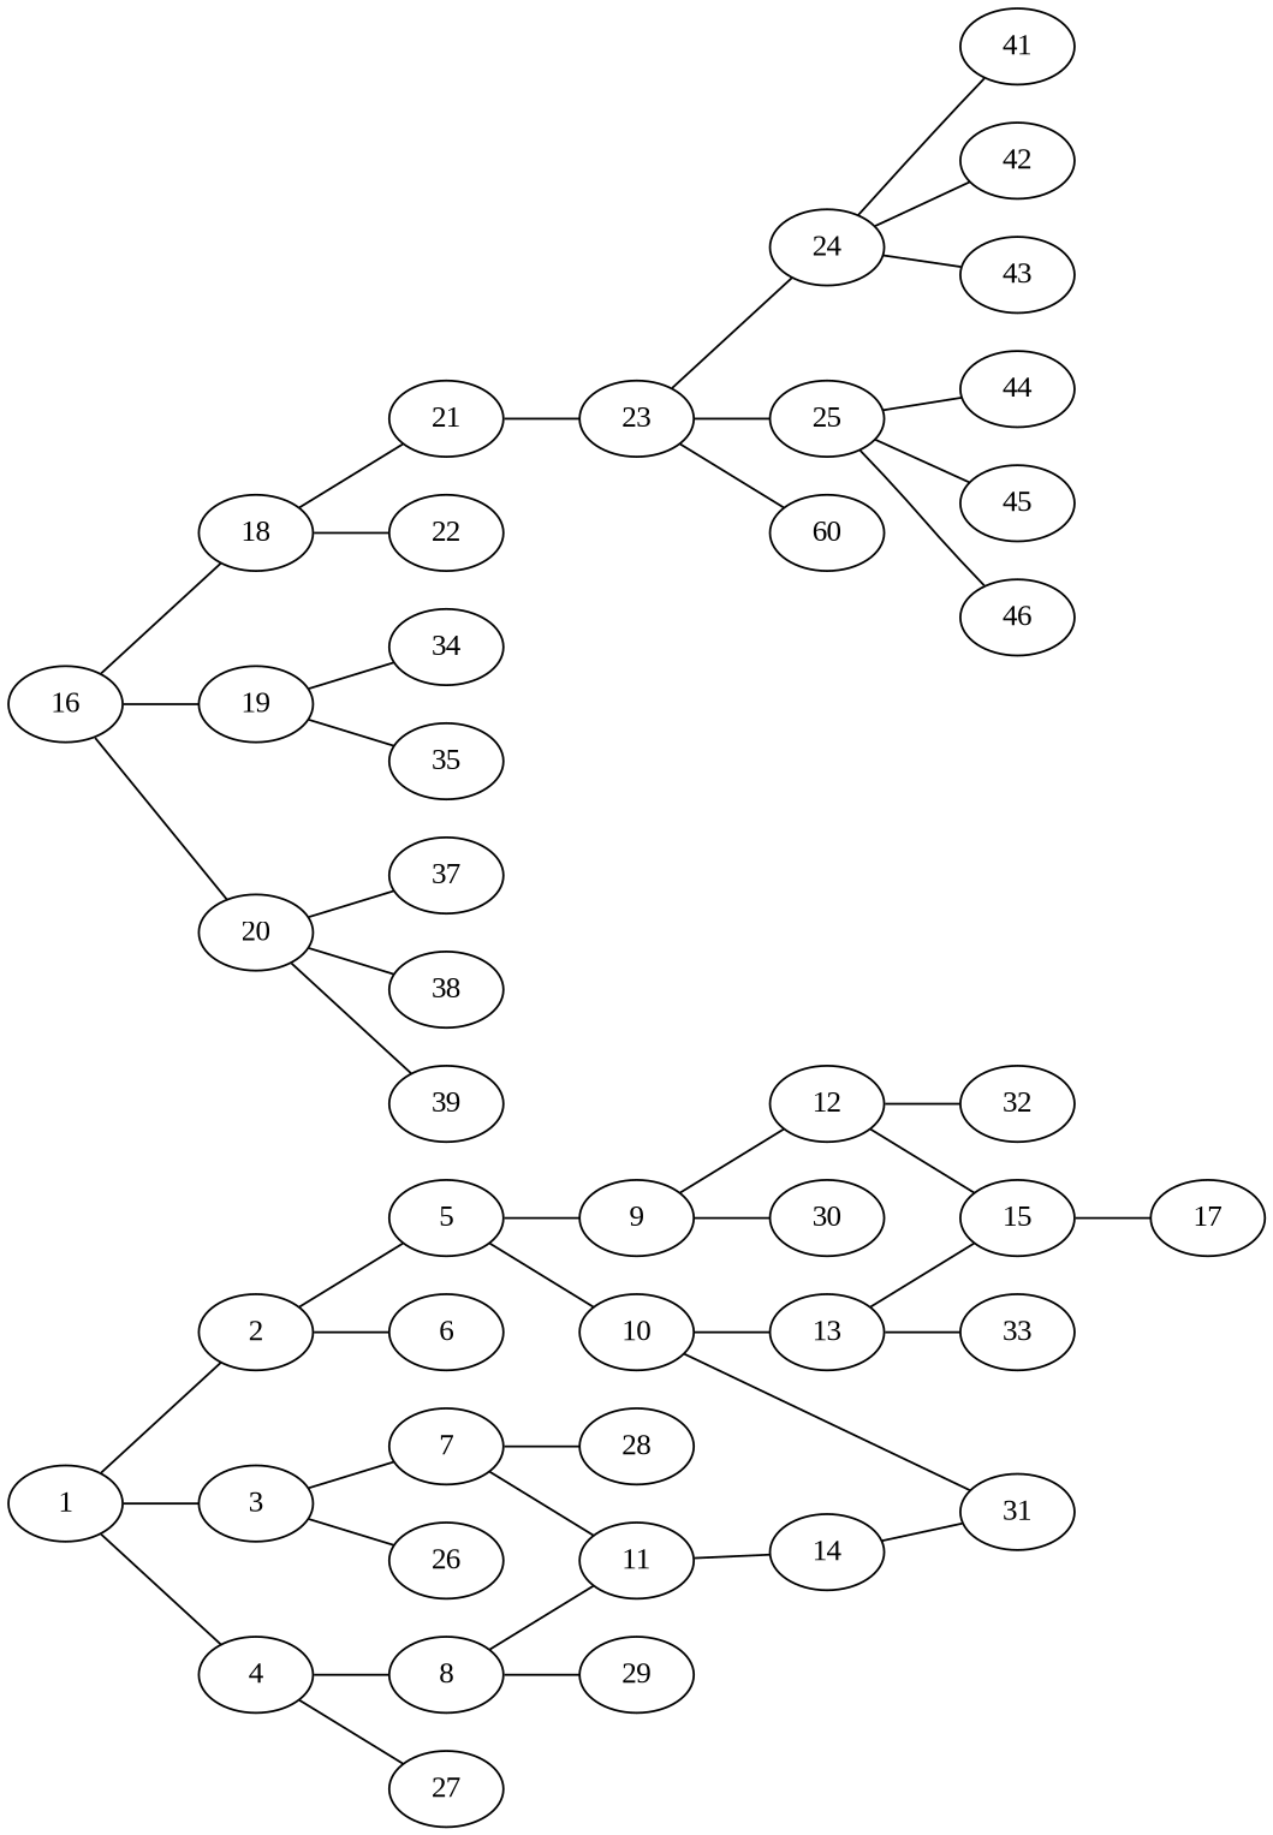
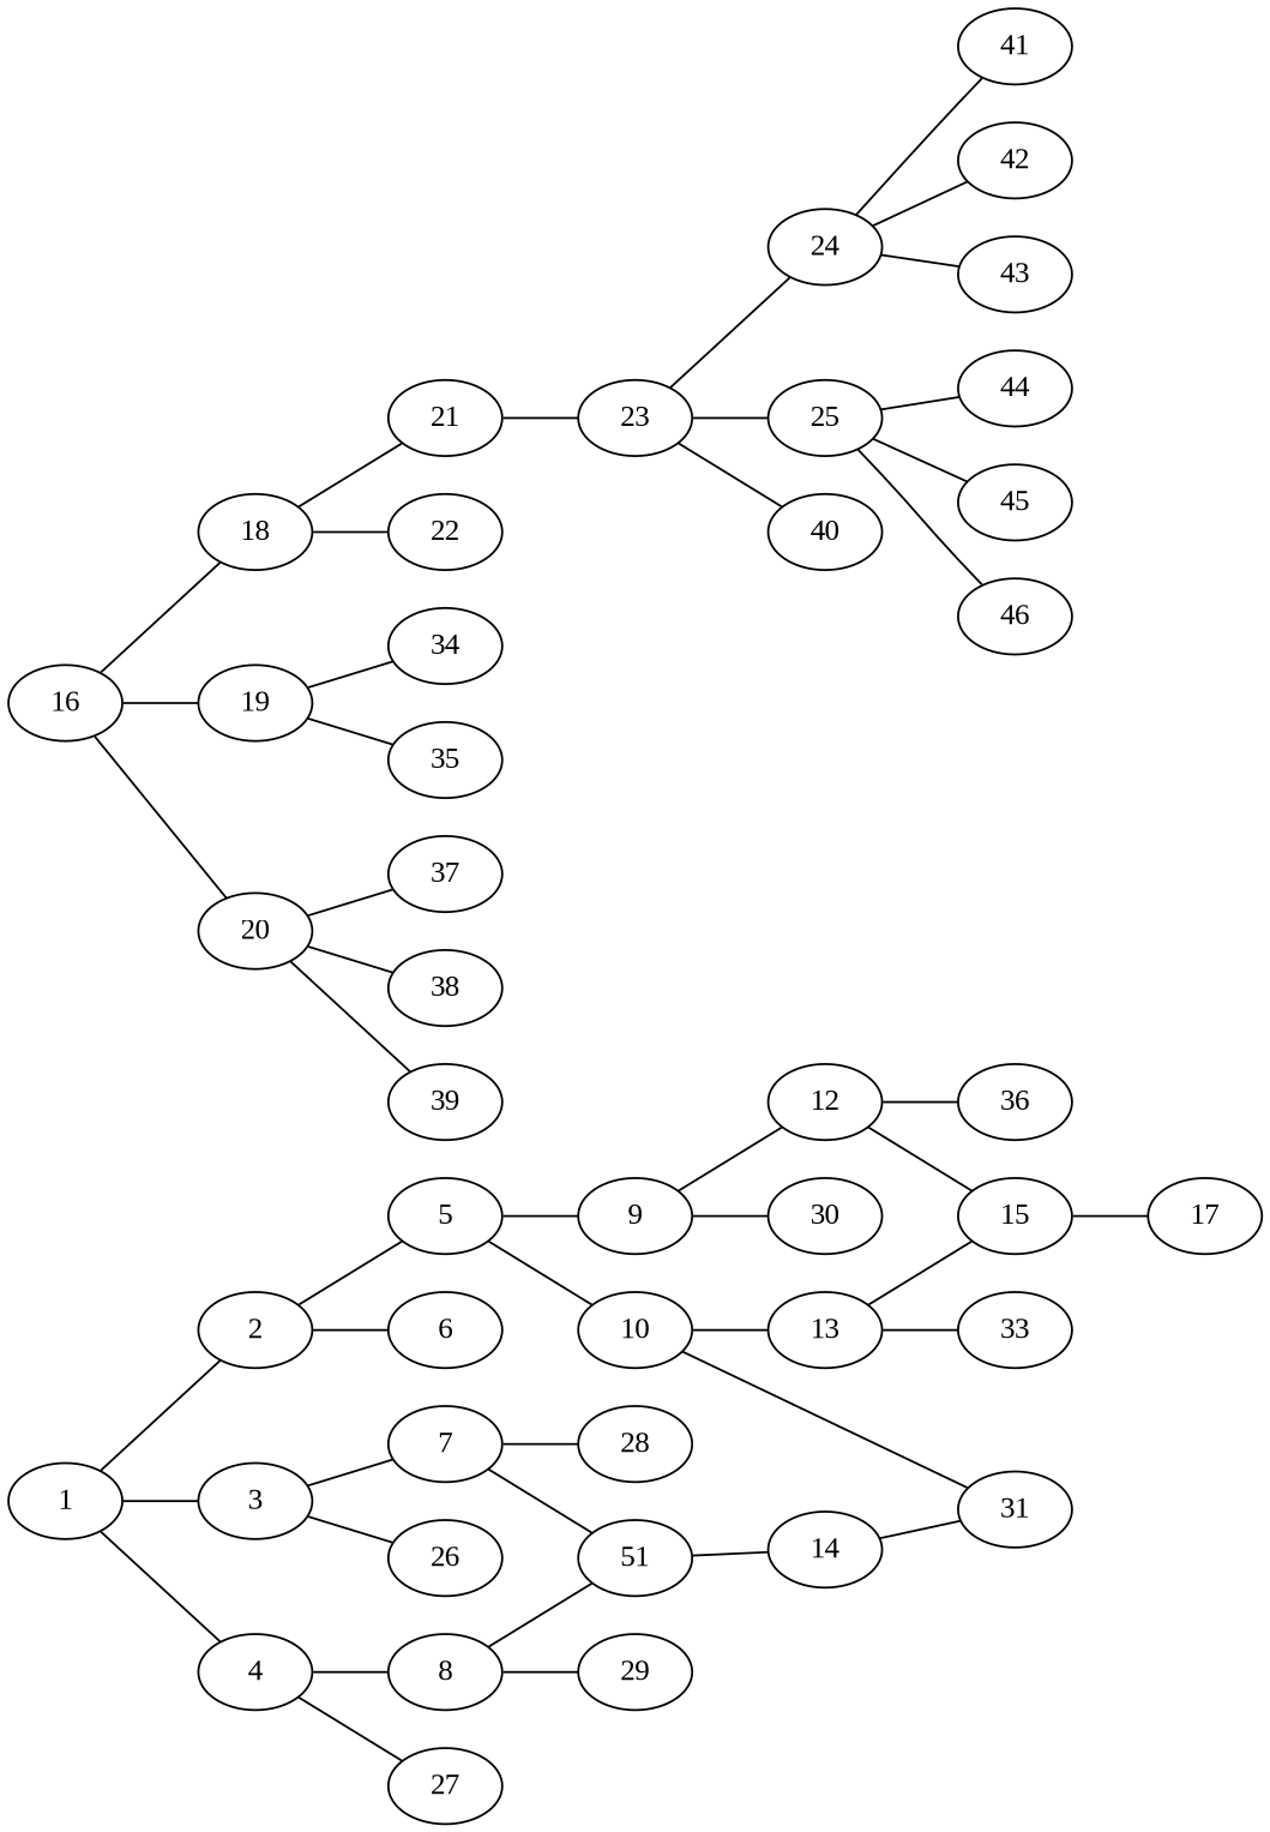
  graph {
    fontname="Liberation Serif"
    rankdir=LR
    node [chem=C fontname="Liberation Serif"]
    edge [fontname="Liberation Serif" valence=1]
    1
    2
    3
    4
    5
    6 [chem=O]
    7
    26 [chem=H]
    8
    27 [chem=H]
    9
    10
-   11
+   11 [label=51]
    28 [chem=H]
    29 [chem=H]
    12
    30 [chem=H]
    13
    31 [chem=H]
    14 [chem=O]
    15
-   32 [chem=H]
+   32 [chem=H label=36]
    33 [chem=H]
    17 [chem=Cl]
    16
    18
    19
    20
    21 [chem=O]
    22 [chem=O]
    34 [chem=H]
    35 [chem=H]
    37 [chem=H]
    38 [chem=H]
    39 [chem=H]
    23
    24
    25
-   40 [chem=H label=60]
+   40 [chem=H]
    41 [chem=H]
    42 [chem=H]
    43 [chem=H]
    44 [chem=H]
    45 [chem=H]
    46 [chem=H]
    1 -- 2
    1 -- 3 [valence=2]
    1 -- 4
    2 -- 5
    2 -- 6 [valence=2]
    3 -- 7
    3 -- 26
    4 -- 8 [valence=2]
    4 -- 27
    5 -- 9 [valence=2]
    5 -- 10
    7 -- 11 [valence=2]
    7 -- 28
    8 -- 11
    8 -- 29
    9 -- 12
    9 -- 30
    10 -- 13 [valence=2]
    10 -- 31
    11 -- 14
    12 -- 15 [valence=2]
    12 -- 32
    13 -- 15
    13 -- 33
    14 -- 31
    15 -- 17
    16 -- 18
    16 -- 19
    16 -- 20
    18 -- 21
    18 -- 22 [valence=2]
    19 -- 34
    19 -- 35
    20 -- 37
    20 -- 38
    20 -- 39
    21 -- 23
    23 -- 24
    23 -- 25
    23 -- 40
    24 -- 41
    24 -- 42
    24 -- 43
    25 -- 44
    25 -- 45
    25 -- 46
  }
